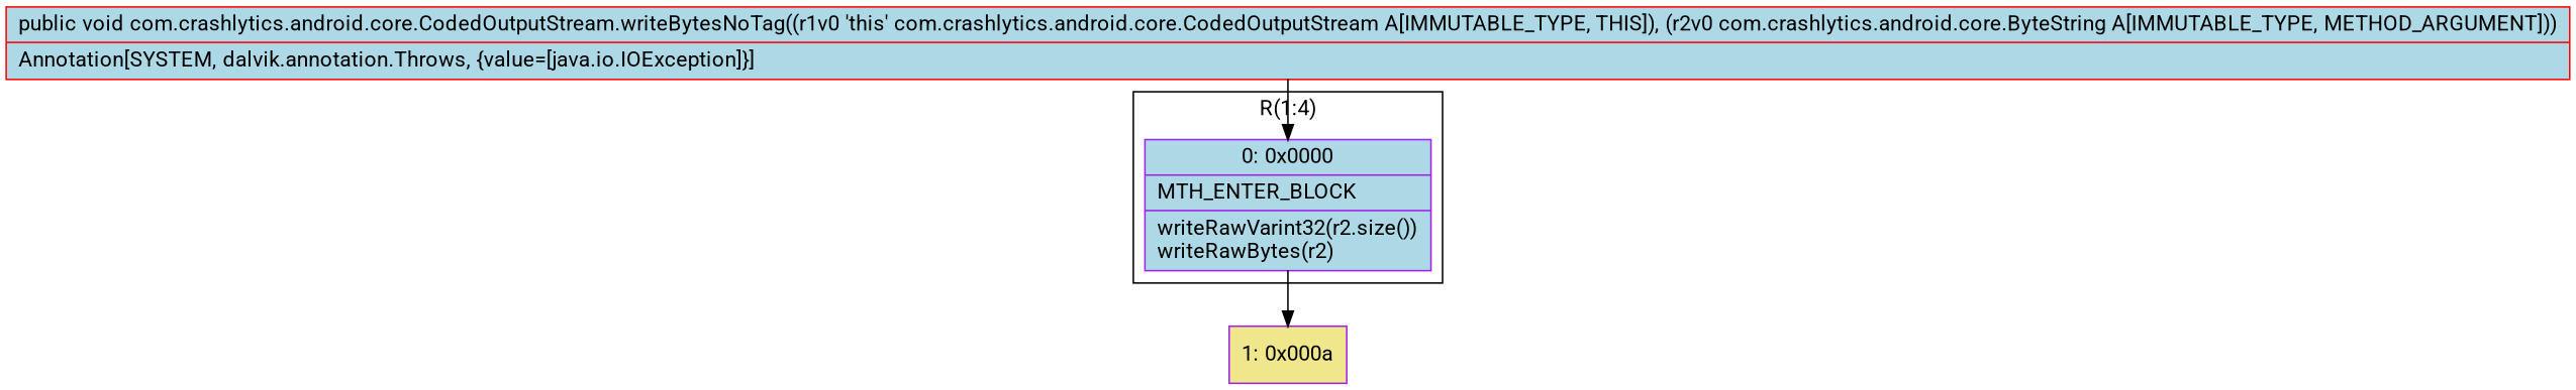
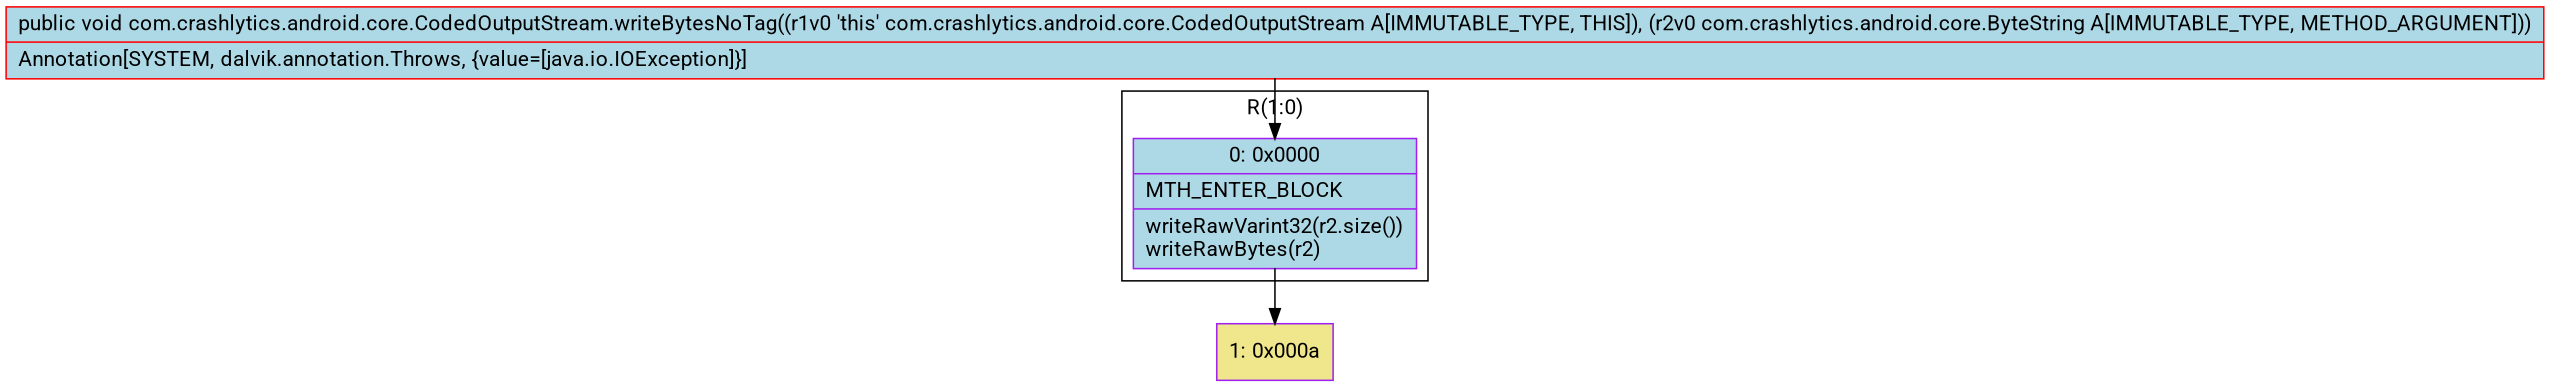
  digraph {
    fontname=Roboto
    node [color=purple shape=record style=filled fillcolor=lightblue fontname=Roboto]
    edge [fontname=Roboto]
    n1 [label="{0\:\ 0x0000|MTH_ENTER_BLOCK\l|writeRawVarint32(r2.size())\lwriteRawBytes(r2)\l}"]
    n2 [label="{1\:\ 0x000a}" fillcolor=khaki]
    n3 [label="{public void com.crashlytics.android.core.CodedOutputStream.writeBytesNoTag((r1v0 'this' com.crashlytics.android.core.CodedOutputStream A[IMMUTABLE_TYPE, THIS]), (r2v0 com.crashlytics.android.core.ByteString A[IMMUTABLE_TYPE, METHOD_ARGUMENT]))  | Annotation[SYSTEM, dalvik.annotation.Throws, \{value=[java.io.IOException]\}]\l}" color=red]
    subgraph cluster_1 {
-     label="R(1:4)"
+     label="R(1:0)"
      n1
    }
    n1 -> n2
    n3 -> n1
  }
